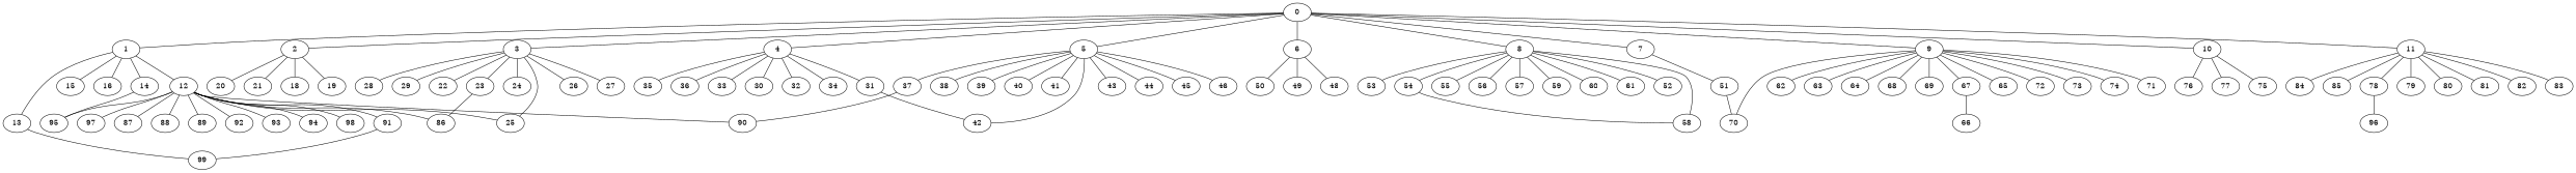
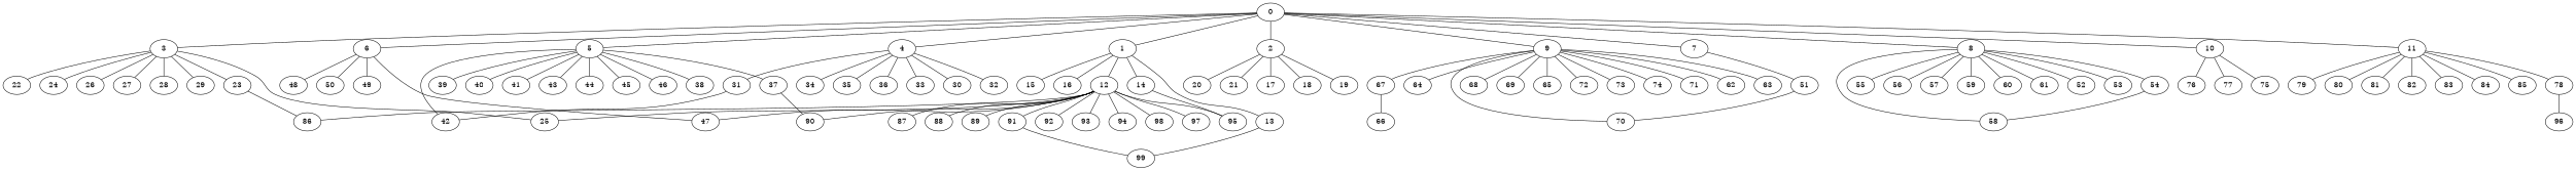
  graph {
    0
    1
    2
    3
    4
    5
    6
    7
    8
    9
    10
    11
    12
    13
    14
    15
    16
+   17
    18
    19
    20
    21
    22
    23
    24
    25
    26
    27
    28
    29
    32
    34
    35
    36
    33
    30
    31
    37
    38
    39
    40
    41
    42
    43
    44
    45
    46
    48
    50
    49
+   47
    51
    52
    53
    54
    55
    56
    57
    58
    59
    60
    61
    64
    67
    68
    69
    70
    65
    72
    73
    74
    71
    62
    63
    75
    76
    77
    78
    79
    80
    81
    82
    83
    84
    85
    98
    97
    86
    87
    88
    89
    90
    91
    92
    93
    94
    95
    99
    66
    96
    0 -- 1
    0 -- 2
    0 -- 3
    0 -- 4
    0 -- 5
    0 -- 6
    0 -- 7
    0 -- 8
    0 -- 9
    0 -- 10
    0 -- 11
    1 -- 12
    1 -- 13
    1 -- 14
    1 -- 15
    1 -- 16
+   2 -- 17
    2 -- 18
    2 -- 19
    2 -- 20
    2 -- 21
    3 -- 22
    3 -- 23
    3 -- 24
    3 -- 25
    3 -- 26
    3 -- 27
    3 -- 28
    3 -- 29
    4 -- 32
    4 -- 34
    4 -- 35
    4 -- 36
    4 -- 33
    4 -- 30
    4 -- 31
    5 -- 37
    5 -- 38
    5 -- 39
    5 -- 40
    5 -- 41
    5 -- 42
    5 -- 43
    5 -- 44
    5 -- 45
    5 -- 46
    6 -- 48
    6 -- 50
    6 -- 49
+   6 -- 47
    7 -- 51
    8 -- 52
    8 -- 53
    8 -- 54
    8 -- 55
    8 -- 56
    8 -- 57
    8 -- 58
    8 -- 59
    8 -- 60
    8 -- 61
    9 -- 64
    9 -- 67
    9 -- 68
    9 -- 69
    9 -- 70
    9 -- 65
    9 -- 72
    9 -- 73
    9 -- 74
    9 -- 71
    9 -- 62
    9 -- 63
    10 -- 75
    10 -- 76
    10 -- 77
    11 -- 78
    11 -- 79
    11 -- 80
    11 -- 81
    11 -- 82
    11 -- 83
    11 -- 84
    11 -- 85
    12 -- 25
+   12 -- 47
    12 -- 98
    12 -- 97
    12 -- 86
    12 -- 87
    12 -- 88
    12 -- 89
    12 -- 90
    12 -- 91
    12 -- 92
    12 -- 93
    12 -- 94
    12 -- 95
    13 -- 99
    14 -- 95
    23 -- 86
    31 -- 42
    37 -- 90
    51 -- 70
    54 -- 58
    67 -- 66
    78 -- 96
    91 -- 99
  }
